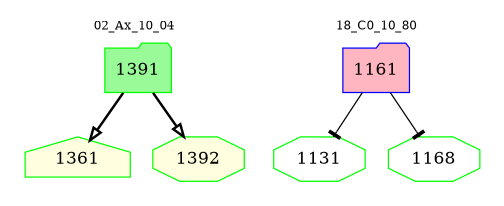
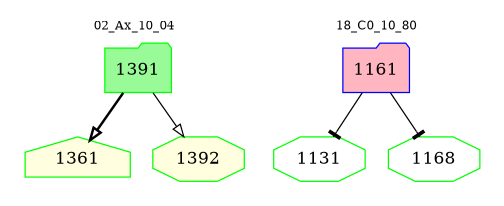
  digraph {
    node [color=green fillcolor=lightyellow shape=octagon style=filled]
    edge [arrowhead=onormal color=black style=bold]
    n1 [fillcolor=palegreen label=1391 shape=folder]
    n2 [label=1361 shape=house]
    n3 [label=1392]
    n4 [color=blue fillcolor=lightpink label=1161 shape=folder]
    n5 [fillcolor=white label=1131]
    n6 [fillcolor=white label=1168]
    subgraph cluster_1 {
      color=white
      fontsize=10
      label="02_Ax_10_04"
      n1
      n2
      n3
    }
    subgraph cluster_2 {
      color=white
      fontsize=10
      label="18_C0_10_80"
      n4
      n5
      n6
    }
    n1 -> n2
-   n1 -> n3
+   n1 -> n3 [style=solid]
    n4 -> n5 [arrowhead=tee style=solid]
    n4 -> n6 [arrowhead=tee style=solid]
  }
